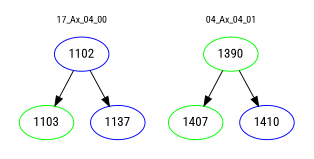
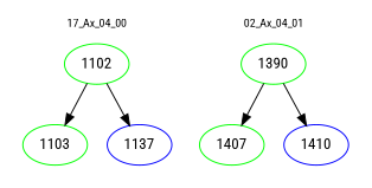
  digraph {
    fontname="Roboto Condensed"
    node [color=green fontname="Roboto Condensed"]
    edge [color=black fontname="Roboto Condensed"]
-   n1 [color=blue label=1102]
+   n1 [label=1102]
    n2 [label=1103]
    n3 [color=blue label=1137]
    n4 [label=1390]
    n5 [label=1407]
    n6 [color=blue label=1410]
    subgraph cluster_1 {
      color=white
      fontsize=10
      label="17_Ax_04_00"
      n1
      n2
      n3
    }
    subgraph cluster_2 {
      color=white
      fontsize=10
-     label="04_Ax_04_01"
+     label="02_Ax_04_01"
      n4
      n5
      n6
    }
    n1 -> n2
    n1 -> n3
    n4 -> n5
    n4 -> n6
  }
